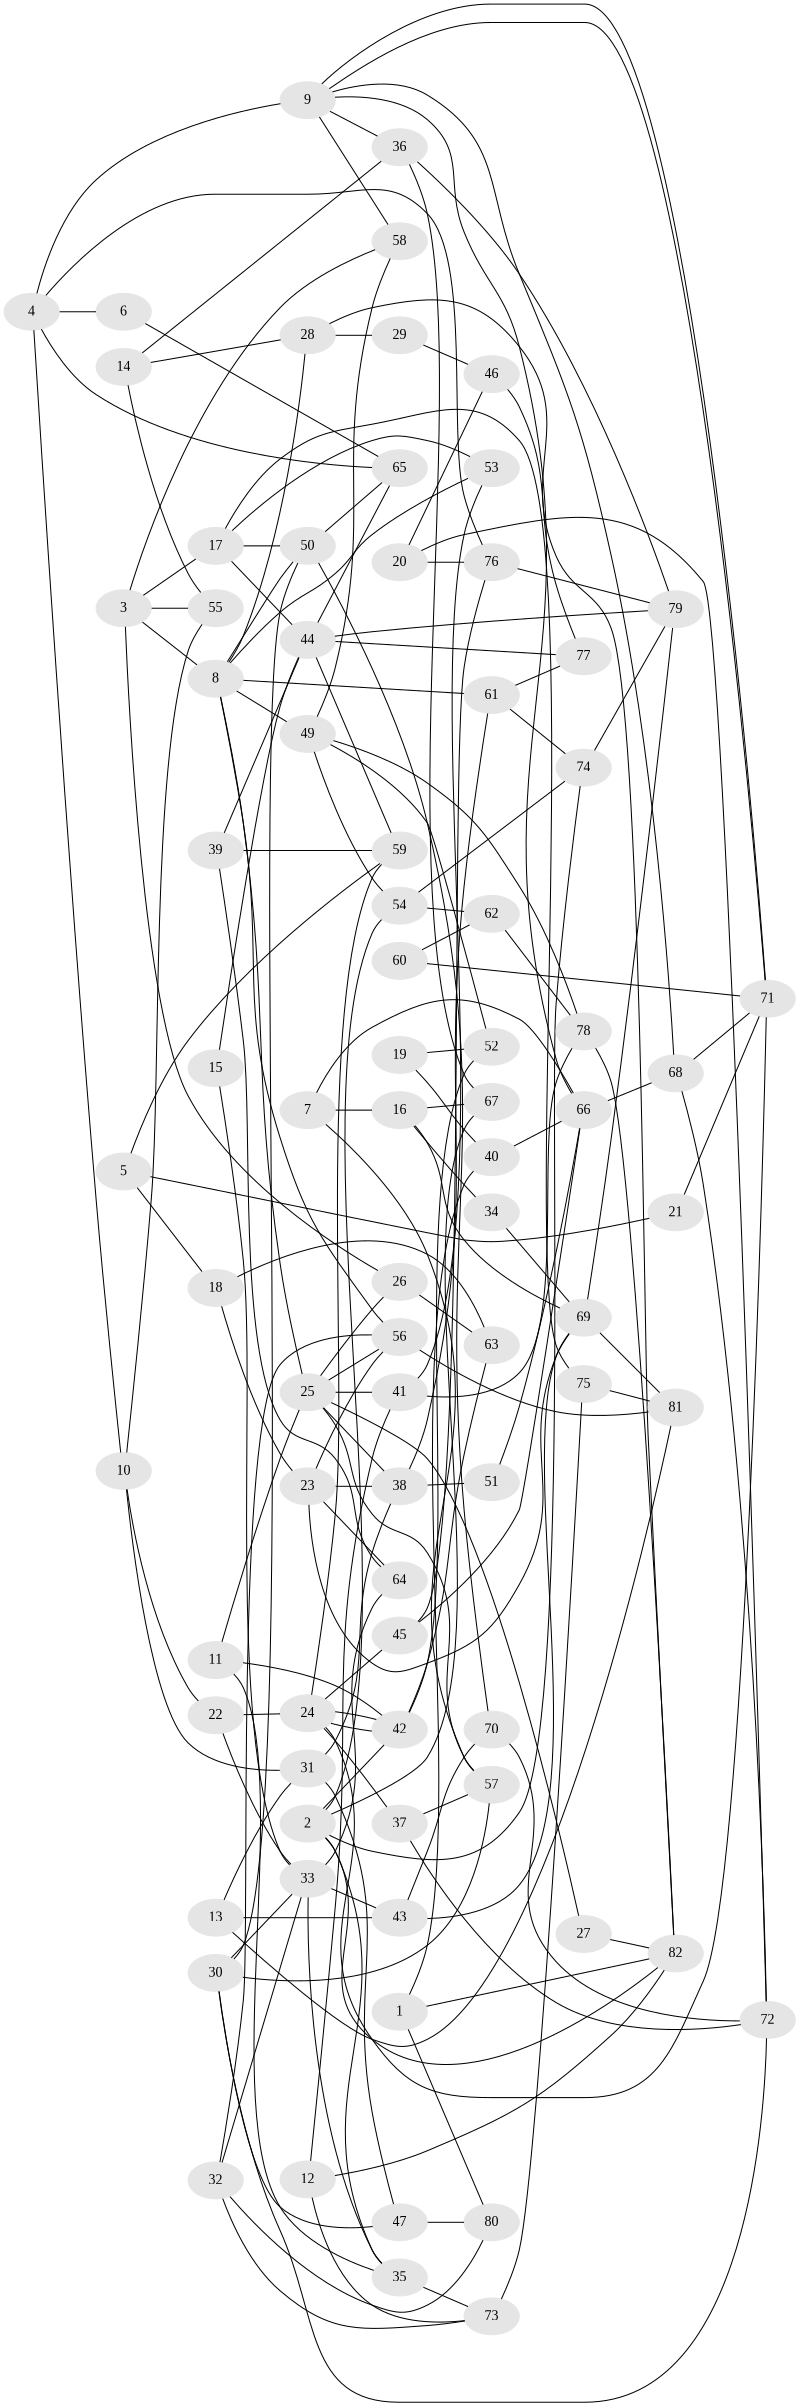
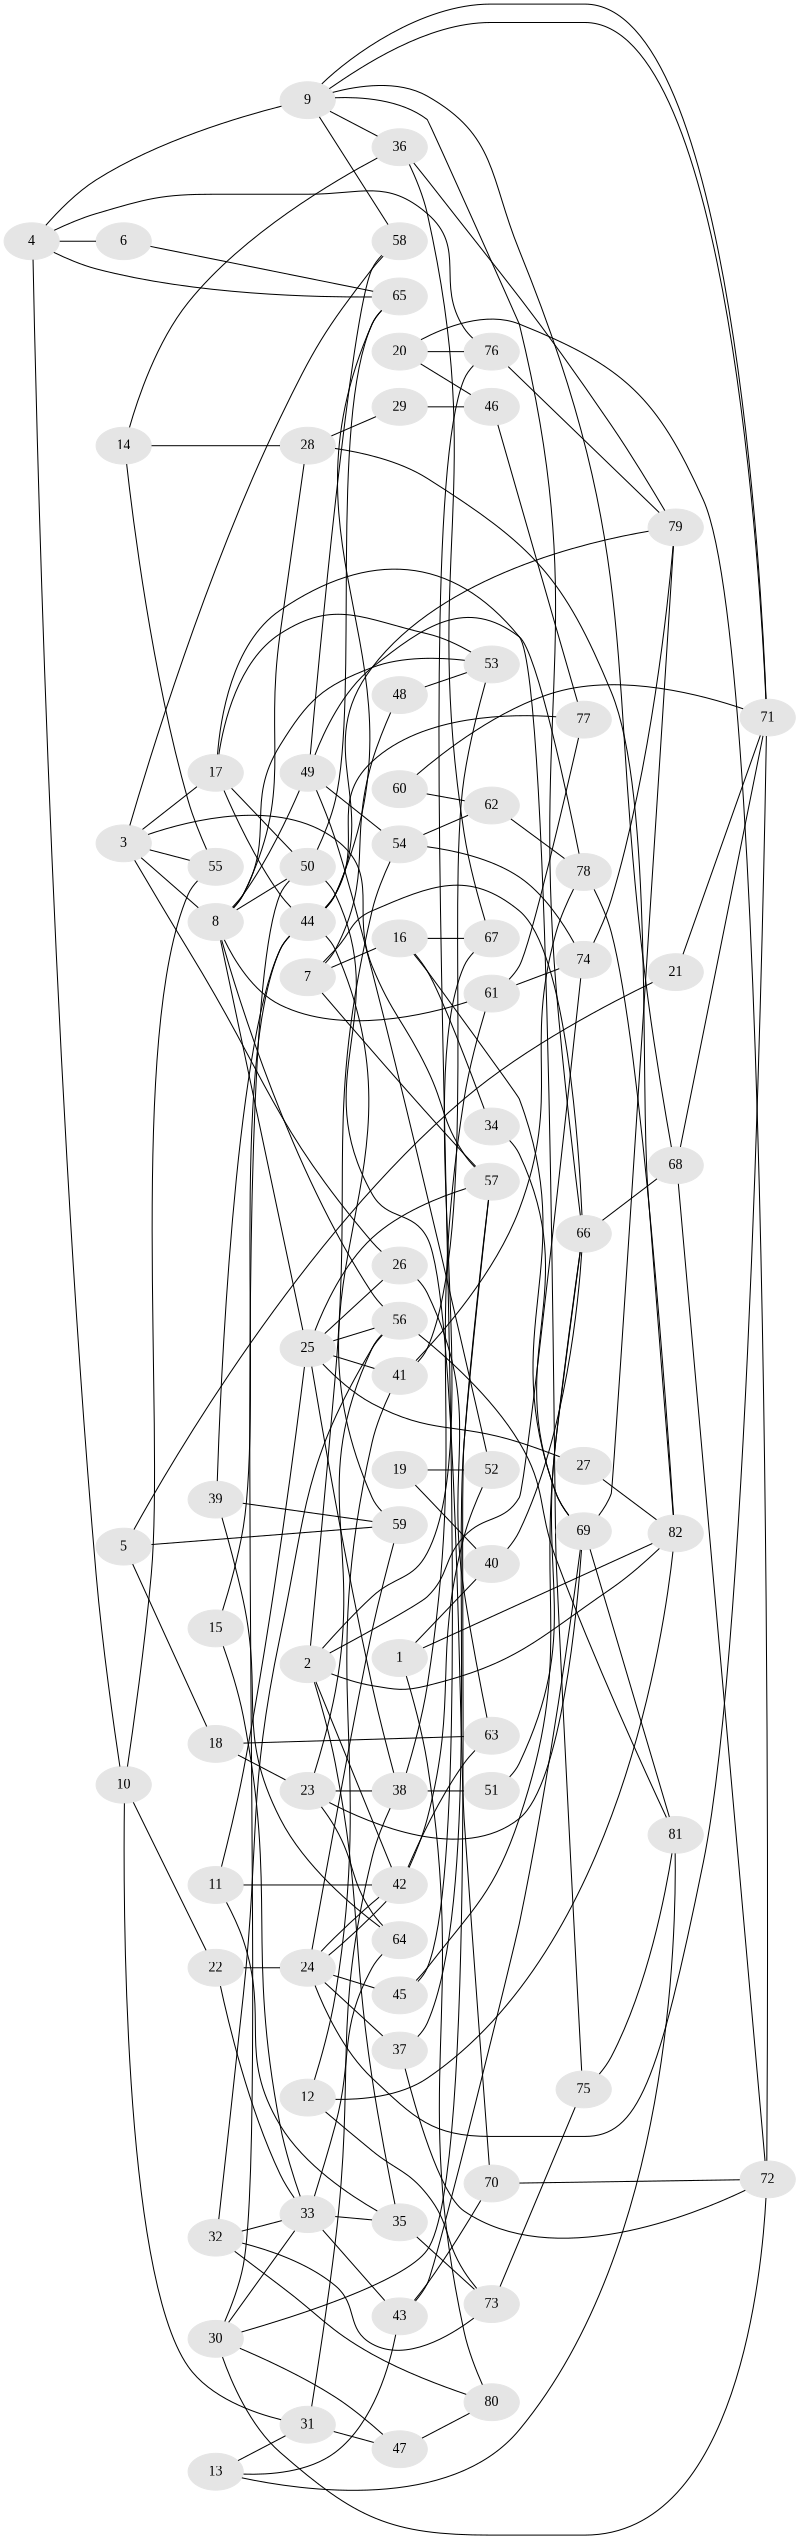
  graph {
    fontname="Liberation Serif"
    rankdir=LR
    node [color=gray90 fontname="Liberation Serif" style=filled]
    edge [fontname="Liberation Serif"]
    1
    40
    80
    82
    66
    2
    35
    42
    54
    67
    74
    73
    63
    52
    62
    79
    3
    8
    17
    26
    55
    57
    58
    25
    28
    49
    50
    53
    56
    61
    44
    75
    4
    6
    10
    65
    76
    9
    22
    31
    19
    5
    18
    21
    59
    23
    71
    7
    16
+   48
    34
    69
    68
    41
    38
    27
    29
    78
    70
    81
    77
    36
    72
    33
    24
    47
    11
    12
    13
    43
    14
    15
    64
    20
    46
    37
    45
    51
    30
    32
    39
    60
    1 -- 40
    1 -- 80
    1 -- 82
    40 -- 66
    66 -- 68
    2 -- 82
    2 -- 35
    2 -- 42
    2 -- 54
    2 -- 67
    2 -- 74
    35 -- 73
    42 -- 63
    42 -- 52
    54 -- 74
    54 -- 62
    74 -- 79
    73 -- 75
    62 -- 78
    3 -- 8
    3 -- 17
    3 -- 26
    3 -- 55
+   3 -- 57
    3 -- 58
    8 -- 25
    8 -- 28
    8 -- 49
    8 -- 50
    8 -- 53
    8 -- 56
    8 -- 61
    17 -- 50
    17 -- 53
    17 -- 44
    17 -- 75
    26 -- 63
    25 -- 26
    25 -- 57
    25 -- 56
    25 -- 41
    25 -- 38
    25 -- 27
    28 -- 82
    28 -- 29
    49 -- 54
    49 -- 52
    49 -- 58
    49 -- 78
    50 -- 65
    50 -- 70
    56 -- 81
    61 -- 74
    61 -- 77
    44 -- 79
    44 -- 65
    44 -- 59
    44 -- 77
    75 -- 81
    4 -- 6
    4 -- 10
    4 -- 65
    4 -- 76
    4 -- 9
    6 -- 65
    10 -- 55
    10 -- 22
    10 -- 31
    76 -- 79
    9 -- 66
    9 -- 58
    9 -- 71
    9 -- 71
    9 -- 68
    9 -- 36
    22 -- 33
    22 -- 24
    31 -- 38
    31 -- 47
    19 -- 40
    19 -- 52
    5 -- 18
    5 -- 21
    5 -- 59
    18 -- 63
    18 -- 23
    21 -- 71
    23 -- 56
    23 -- 69
    23 -- 38
    23 -- 64
    7 -- 66
    7 -- 57
    7 -- 16
+   7 -- 48
    16 -- 67
    16 -- 34
    16 -- 69
+   48 -- 53
    34 -- 69
    69 -- 79
    69 -- 81
    68 -- 71
    68 -- 72
    41 -- 53
    41 -- 78
    38 -- 61
    38 -- 51
    27 -- 82
    29 -- 46
    78 -- 82
    70 -- 72
    36 -- 67
    36 -- 79
    33 -- 35
    33 -- 43
    33 -- 64
    24 -- 42
    24 -- 42
    24 -- 59
    24 -- 71
    24 -- 37
    24 -- 45
    47 -- 80
    11 -- 35
    11 -- 42
    11 -- 25
    12 -- 82
    12 -- 73
    12 -- 41
    13 -- 31
    13 -- 81
    13 -- 43
    43 -- 69
    43 -- 70
    14 -- 55
    14 -- 28
    14 -- 36
    15 -- 44
    15 -- 33
    20 -- 76
    20 -- 72
    20 -- 46
    46 -- 77
    37 -- 57
    37 -- 72
    45 -- 66
    45 -- 76
    51 -- 66
    30 -- 57
    30 -- 50
    30 -- 72
    30 -- 33
    30 -- 47
    32 -- 80
    32 -- 73
    32 -- 56
    32 -- 33
    39 -- 44
    39 -- 59
    39 -- 64
    60 -- 62
    60 -- 71
  }
